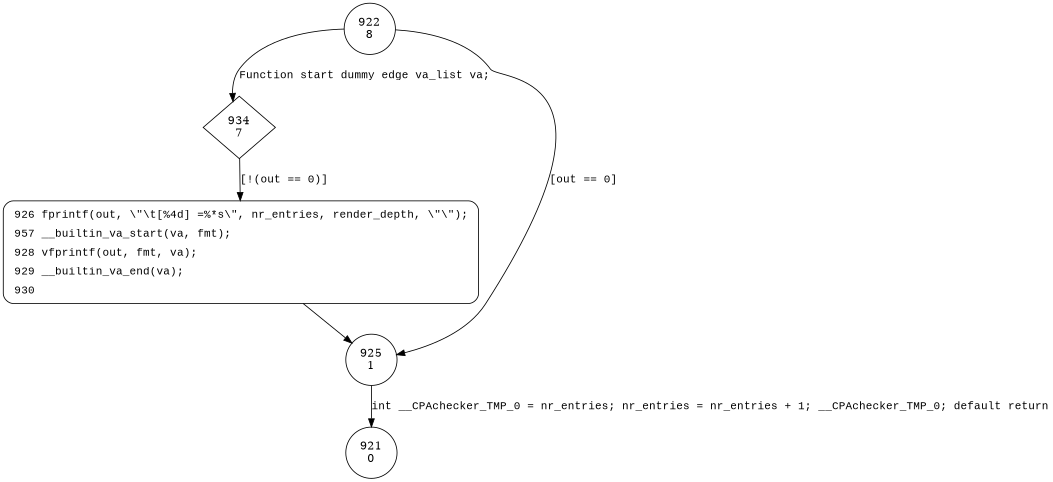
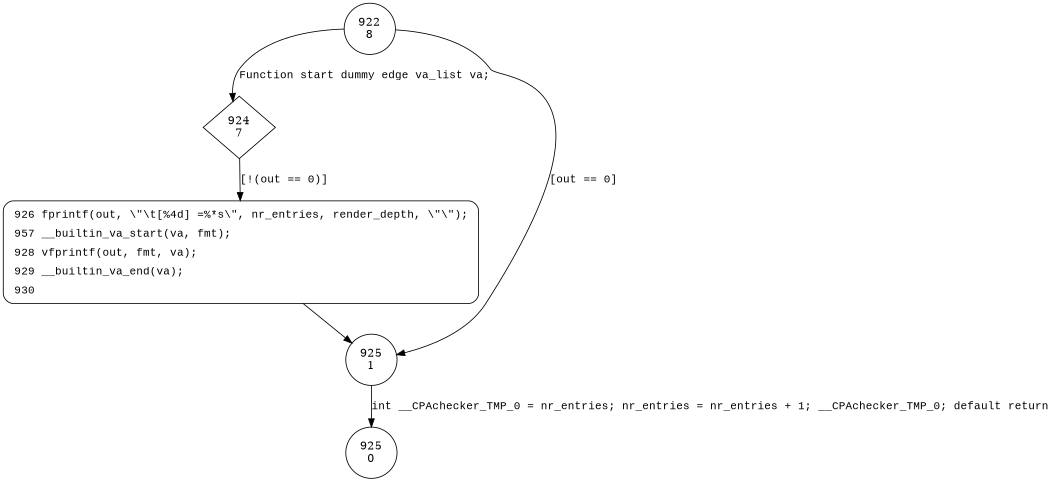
  digraph {
    node [shape=circle]
    edge [fontname="Courier New"]
    n1 [label="922\n8"]
-   n2 [label="934\n7" shape=diamond]
+   n2 [label="924\n7" shape=diamond]
    n3 [label="925\n1"]
    n4 [fillcolor=white fontname="Courier New" label=<<table border="0" cellborder="0" cellpadding="3" bgcolor="white"><tr><td align="right">926</td><td align="left">fprintf(out, \"\t[%4d] =%*s\", nr_entries, render_depth, \"\");</td></tr><tr><td align="right">957</td><td align="left">__builtin_va_start(va, fmt);</td></tr><tr><td align="right">928</td><td align="left">vfprintf(out, fmt, va);</td></tr><tr><td align="right">929</td><td align="left">__builtin_va_end(va);</td></tr><tr><td align="right">930</td><td align="left"></td></tr></table>> penwidth=1 shape=Mrecord style="filled,bold"]
-   n5 [label="921\n0"]
+   n5 [label="925\n0"]
    n1 -> n2 [label="Function start dummy edge va_list va;"]
    n1 -> n3 [label="[out == 0]"]
    n2 -> n4 [label="[!(out == 0)]"]
    n3 -> n5 [label="int __CPAchecker_TMP_0 = nr_entries; nr_entries = nr_entries + 1; __CPAchecker_TMP_0; default return"]
    n4 -> n3 [fontname=""]
  }
